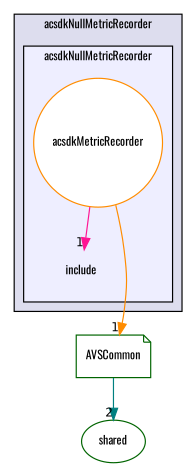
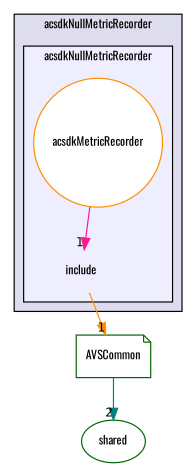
  digraph {
    compound=true
    fontname=Oswald
    node [color=darkgreen fontname=Oswald fontsize=10 fillcolor=white style=filled]
    edge [fontname=Oswald headlabel=1 labeldistance=1.5 labelfontname=Helvetica labelfontsize=10]
    n1 [label=include shape=plaintext fillcolor="" style=""]
    n2 [color=darkorange label=acsdkMetricRecorder shape=circle]
    n3 [label=AVSCommon shape=note]
    n4 [label=shared shape=ellipse]
    subgraph cluster_1 {
      bgcolor="#ddddee"
      fontsize=10
      label=acsdkNullMetricRecorder
      pencolor=black
      subgraph cluster_2 {
        bgcolor="#eeeeff"
        fontsize=10
        label=acsdkNullMetricRecorder
        pencolor=black
        n1
        n2
      }
    }
    n2 -> n1 [color=deeppink]
-   n2 -> n3 [color=darkorange]
+   n1 -> n3 [color=darkorange]
    n3 -> n4 [color=teal headlabel=2]
  }
